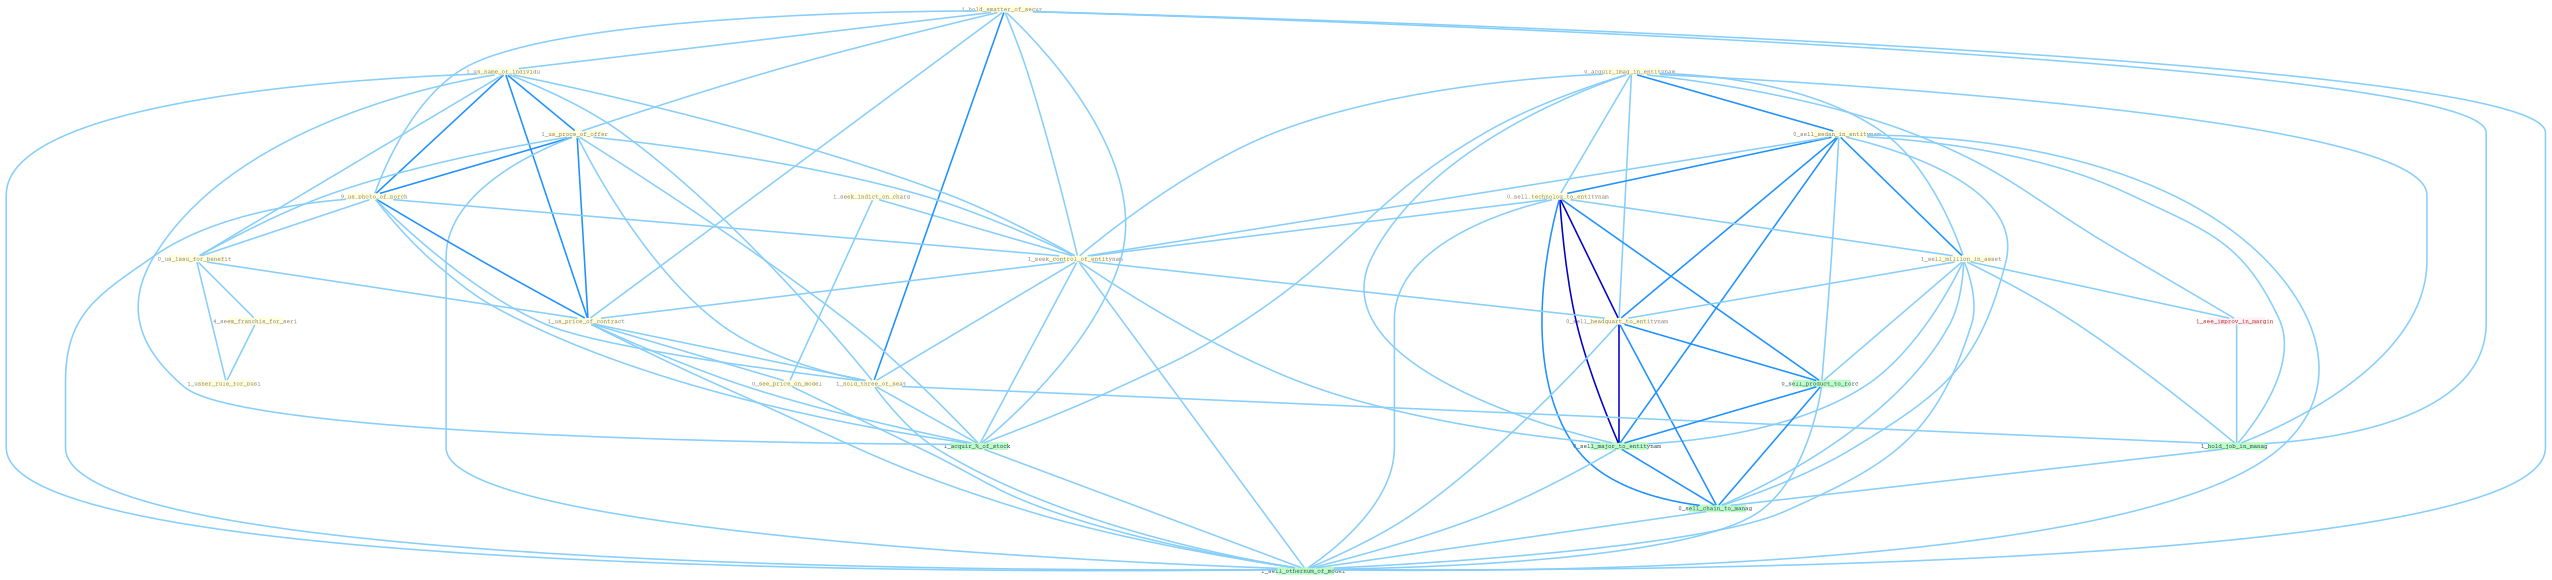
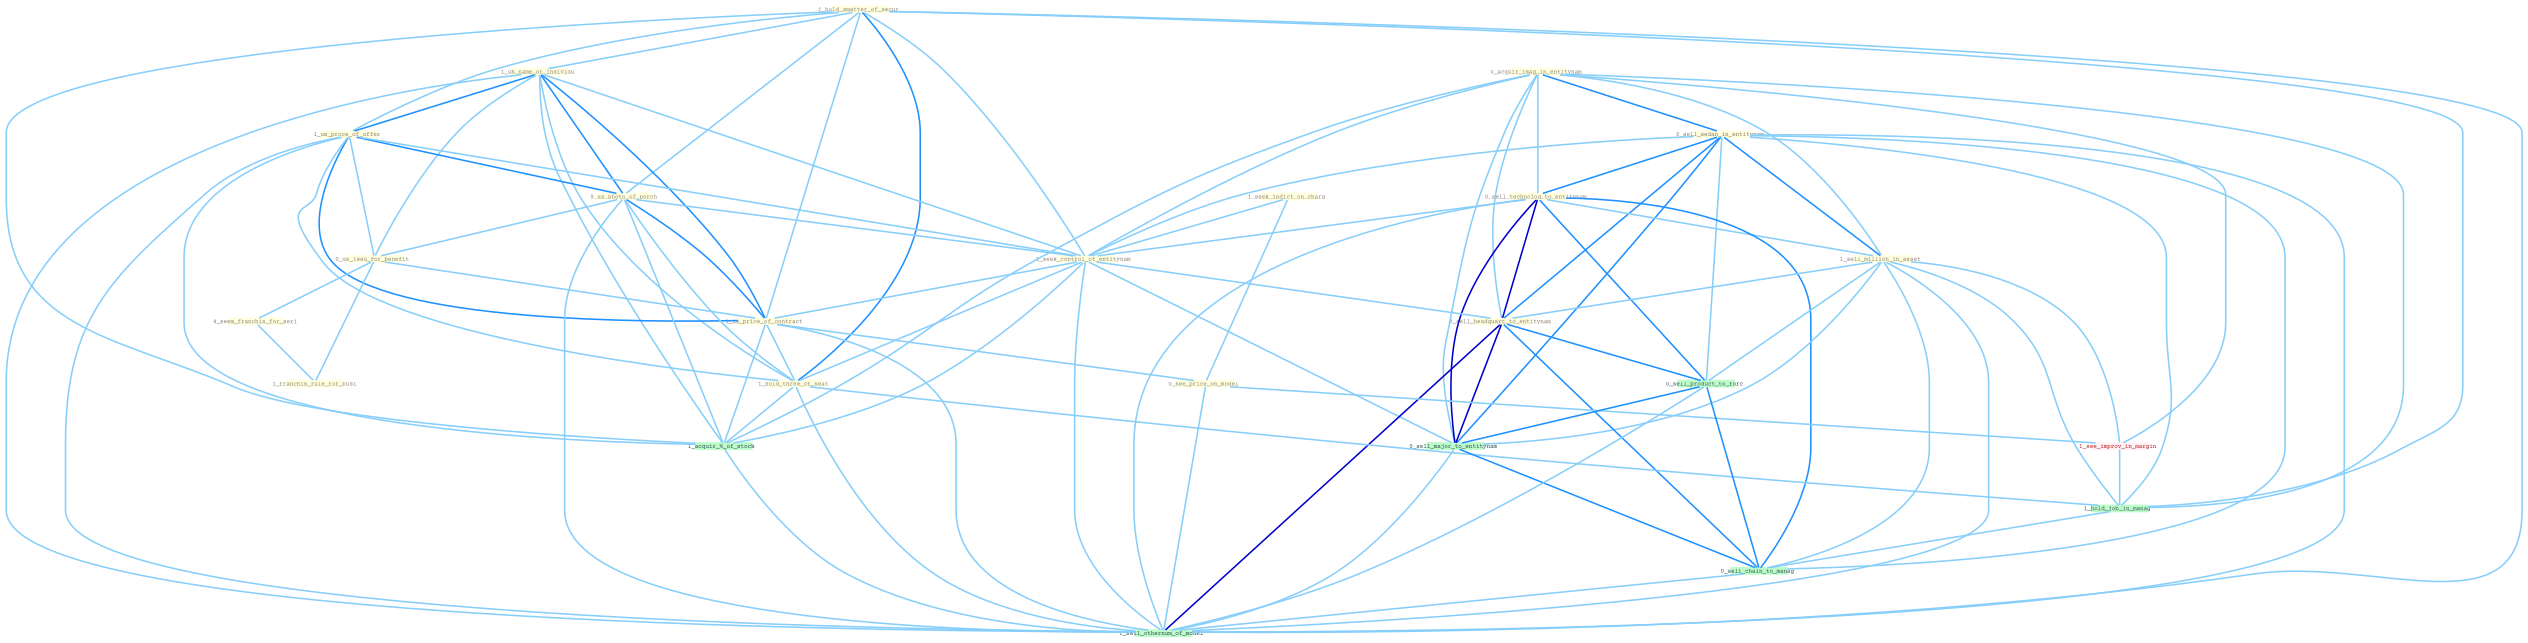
  graph {
    fontname="Courier Prime"
    node [color="#ffffe0" fixedsize=true fontcolor="#8b7d6b" fontname="Courier Prime" fontsize=4 shape=polygon style=filled]
    edge [color="#87cefa" fontname="Courier Prime" w=1]
    "0_acquir_imag_in_entitynam " [height=.06 width=.5]
    "1_seek_indict_on_charg " [height=.06 width=.5]
    "1_hold_smatter_of_secur " [height=.06 width=.5]
    "1_us_name_of_individu " [height=.06 width=.5]
    "1_us_proce_of_offer " [height=.06 width=.5]
    n6 [height=.06 label="9_us_photo_of_porch" width=.5]
    "0_us_issu_for_benefit " [height=.06 width=.5]
    n8 [height=.06 label="4_seem_franchis_for_seri" width=.5]
    "0_sell_sedan_in_entitynam " [height=.06 width=.5]
    "0_sell_technolog_to_entitynam " [height=.06 width=.5]
    "1_seek_control_of_entitynam " [height=.06 width=.5]
    "1_sell_million_in_asset " [height=.06 width=.5]
    "1_us_price_of_contract " [height=.06 width=.5]
    "0_sell_headquart_to_entitynam " [height=.06 width=.5]
    "0_see_price_on_model " [height=.06 width=.5]
    "1_hold_three_of_seat " [height=.06 width=.5]
-   "1_usher_rule_for_busi " [height=.06 width=.5]
+   "1_usher_rule_for_busi " [height=.06 width=.5 label="1_franchis_rule_for_busi"]
    "1_see_improv_in_margin " [color="#fff0f5" fontcolor="#b22222" height=.06 width=.5]
    "1_acquir_%_of_stock " [color="#BDFCC9" fontcolor="#2f4f4f" height=.06 width=.5]
    "1_hold_job_in_manag " [color="#BDFCC9" fontcolor="#2f4f4f" height=.06 width=.5]
    "0_sell_major_to_entitynam " [color="#BDFCC9" fontcolor="#2f4f4f" height=.06 width=.5]
    "1_sell_othernum_of_model " [color="#BDFCC9" fontcolor="#2f4f4f" height=.06 width=.5]
    "0_sell_product_to_forc " [color="#BDFCC9" fontcolor="#2f4f4f" height=.06 width=.5]
    "0_sell_chain_to_manag " [color="#BDFCC9" fontcolor="#2f4f4f" height=.06 width=.5]
    subgraph sub_1 {
      "0_acquir_imag_in_entitynam "
      "1_seek_indict_on_charg "
      "1_hold_smatter_of_secur "
      "1_us_name_of_individu "
      "1_us_proce_of_offer "
      n6
      "0_us_issu_for_benefit "
      n8
      "0_sell_sedan_in_entitynam "
      "0_sell_technolog_to_entitynam "
      "1_seek_control_of_entitynam "
      "1_sell_million_in_asset "
      "1_us_price_of_contract "
      "0_sell_headquart_to_entitynam "
      "0_see_price_on_model "
      "1_hold_three_of_seat "
      "1_usher_rule_for_busi "
    }
    subgraph sub_2 {
      "1_see_improv_in_margin "
    }
    "0_acquir_imag_in_entitynam " -- "0_sell_sedan_in_entitynam " [color="#1e90ff" w=2]
    "0_acquir_imag_in_entitynam " -- "0_sell_technolog_to_entitynam "
    "0_acquir_imag_in_entitynam " -- "1_seek_control_of_entitynam "
    "0_acquir_imag_in_entitynam " -- "1_sell_million_in_asset "
    "0_acquir_imag_in_entitynam " -- "0_sell_headquart_to_entitynam "
    "0_acquir_imag_in_entitynam " -- "1_see_improv_in_margin "
    "0_acquir_imag_in_entitynam " -- "1_acquir_%_of_stock "
    "0_acquir_imag_in_entitynam " -- "1_hold_job_in_manag "
    "0_acquir_imag_in_entitynam " -- "0_sell_major_to_entitynam "
    "1_seek_indict_on_charg " -- "1_seek_control_of_entitynam "
    "1_seek_indict_on_charg " -- "0_see_price_on_model "
    "1_hold_smatter_of_secur " -- "1_us_name_of_individu "
    "1_hold_smatter_of_secur " -- "1_us_proce_of_offer "
    "1_hold_smatter_of_secur " -- n6
    "1_hold_smatter_of_secur " -- "1_seek_control_of_entitynam "
    "1_hold_smatter_of_secur " -- "1_us_price_of_contract "
    "1_hold_smatter_of_secur " -- "1_hold_three_of_seat " [color="#1e90ff" w=2]
    "1_hold_smatter_of_secur " -- "1_acquir_%_of_stock "
    "1_hold_smatter_of_secur " -- "1_hold_job_in_manag "
    "1_hold_smatter_of_secur " -- "1_sell_othernum_of_model "
    "1_us_name_of_individu " -- "1_us_proce_of_offer " [color="#1e90ff" w=2]
    "1_us_name_of_individu " -- n6 [color="#1e90ff" w=2]
    "1_us_name_of_individu " -- "0_us_issu_for_benefit "
    "1_us_name_of_individu " -- "1_seek_control_of_entitynam "
    "1_us_name_of_individu " -- "1_us_price_of_contract " [color="#1e90ff" w=2]
    "1_us_name_of_individu " -- "1_hold_three_of_seat "
    "1_us_name_of_individu " -- "1_acquir_%_of_stock "
    "1_us_name_of_individu " -- "1_sell_othernum_of_model "
    "1_us_proce_of_offer " -- n6 [color="#1e90ff" w=2]
    "1_us_proce_of_offer " -- "0_us_issu_for_benefit "
    "1_us_proce_of_offer " -- "1_seek_control_of_entitynam "
    "1_us_proce_of_offer " -- "1_us_price_of_contract " [color="#1e90ff" w=2]
    "1_us_proce_of_offer " -- "1_hold_three_of_seat "
    "1_us_proce_of_offer " -- "1_acquir_%_of_stock "
    "1_us_proce_of_offer " -- "1_sell_othernum_of_model "
    n6 -- "0_us_issu_for_benefit "
    n6 -- "1_seek_control_of_entitynam "
    n6 -- "1_us_price_of_contract " [color="#1e90ff" w=2]
    n6 -- "1_hold_three_of_seat "
    n6 -- "1_acquir_%_of_stock "
    n6 -- "1_sell_othernum_of_model "
    "0_us_issu_for_benefit " -- n8
    "0_us_issu_for_benefit " -- "1_us_price_of_contract "
    "0_us_issu_for_benefit " -- "1_usher_rule_for_busi "
    n8 -- "1_usher_rule_for_busi "
    "0_sell_sedan_in_entitynam " -- "0_sell_technolog_to_entitynam " [color="#1e90ff" w=2]
    "0_sell_sedan_in_entitynam " -- "1_seek_control_of_entitynam "
    "0_sell_sedan_in_entitynam " -- "1_sell_million_in_asset " [color="#1e90ff" w=2]
    "0_sell_sedan_in_entitynam " -- "0_sell_headquart_to_entitynam " [color="#1e90ff" w=2]
    "0_sell_sedan_in_entitynam " -- "1_hold_job_in_manag "
    "0_sell_sedan_in_entitynam " -- "0_sell_major_to_entitynam " [color="#1e90ff" w=2]
    "0_sell_sedan_in_entitynam " -- "1_sell_othernum_of_model "
    "0_sell_sedan_in_entitynam " -- "0_sell_product_to_forc "
    "0_sell_sedan_in_entitynam " -- "0_sell_chain_to_manag "
    "0_sell_technolog_to_entitynam " -- "1_seek_control_of_entitynam "
    "0_sell_technolog_to_entitynam " -- "1_sell_million_in_asset "
    "0_sell_technolog_to_entitynam " -- "0_sell_headquart_to_entitynam " [color="#0000cd" w=3]
    "0_sell_technolog_to_entitynam " -- "0_sell_major_to_entitynam " [color="#0000cd" w=3]
    "0_sell_technolog_to_entitynam " -- "1_sell_othernum_of_model "
    "0_sell_technolog_to_entitynam " -- "0_sell_product_to_forc " [color="#1e90ff" w=2]
    "0_sell_technolog_to_entitynam " -- "0_sell_chain_to_manag " [color="#1e90ff" w=2]
    "1_seek_control_of_entitynam " -- "1_us_price_of_contract "
    "1_seek_control_of_entitynam " -- "0_sell_headquart_to_entitynam "
    "1_seek_control_of_entitynam " -- "1_hold_three_of_seat "
    "1_seek_control_of_entitynam " -- "1_acquir_%_of_stock "
    "1_seek_control_of_entitynam " -- "0_sell_major_to_entitynam "
    "1_seek_control_of_entitynam " -- "1_sell_othernum_of_model "
    "1_sell_million_in_asset " -- "0_sell_headquart_to_entitynam "
    "1_sell_million_in_asset " -- "1_see_improv_in_margin "
    "1_sell_million_in_asset " -- "1_hold_job_in_manag "
    "1_sell_million_in_asset " -- "0_sell_major_to_entitynam "
    "1_sell_million_in_asset " -- "1_sell_othernum_of_model "
    "1_sell_million_in_asset " -- "0_sell_product_to_forc "
    "1_sell_million_in_asset " -- "0_sell_chain_to_manag "
    "1_us_price_of_contract " -- "0_see_price_on_model "
    "1_us_price_of_contract " -- "1_hold_three_of_seat "
    "1_us_price_of_contract " -- "1_acquir_%_of_stock "
    "1_us_price_of_contract " -- "1_sell_othernum_of_model "
    "0_sell_headquart_to_entitynam " -- "0_sell_major_to_entitynam " [color="#0000cd" w=3]
-   "0_sell_headquart_to_entitynam " -- "1_sell_othernum_of_model "
+   "0_sell_headquart_to_entitynam " -- "1_sell_othernum_of_model " [color="#0000cd"]
    "0_sell_headquart_to_entitynam " -- "0_sell_product_to_forc " [color="#1e90ff" w=2]
    "0_sell_headquart_to_entitynam " -- "0_sell_chain_to_manag " [color="#1e90ff" w=2]
+   "0_see_price_on_model " -- "1_see_improv_in_margin "
    "0_see_price_on_model " -- "1_sell_othernum_of_model "
    "1_hold_three_of_seat " -- "1_acquir_%_of_stock "
    "1_hold_three_of_seat " -- "1_hold_job_in_manag "
    "1_hold_three_of_seat " -- "1_sell_othernum_of_model "
    "1_see_improv_in_margin " -- "1_hold_job_in_manag "
    "1_acquir_%_of_stock " -- "1_sell_othernum_of_model "
    "1_hold_job_in_manag " -- "0_sell_chain_to_manag "
    "0_sell_major_to_entitynam " -- "1_sell_othernum_of_model "
    "0_sell_major_to_entitynam " -- "0_sell_chain_to_manag " [color="#1e90ff" w=2]
    "0_sell_product_to_forc " -- "0_sell_major_to_entitynam " [color="#1e90ff" w=2]
    "0_sell_product_to_forc " -- "1_sell_othernum_of_model "
    "0_sell_product_to_forc " -- "0_sell_chain_to_manag " [color="#1e90ff" w=2]
    "0_sell_chain_to_manag " -- "1_sell_othernum_of_model "
  }
